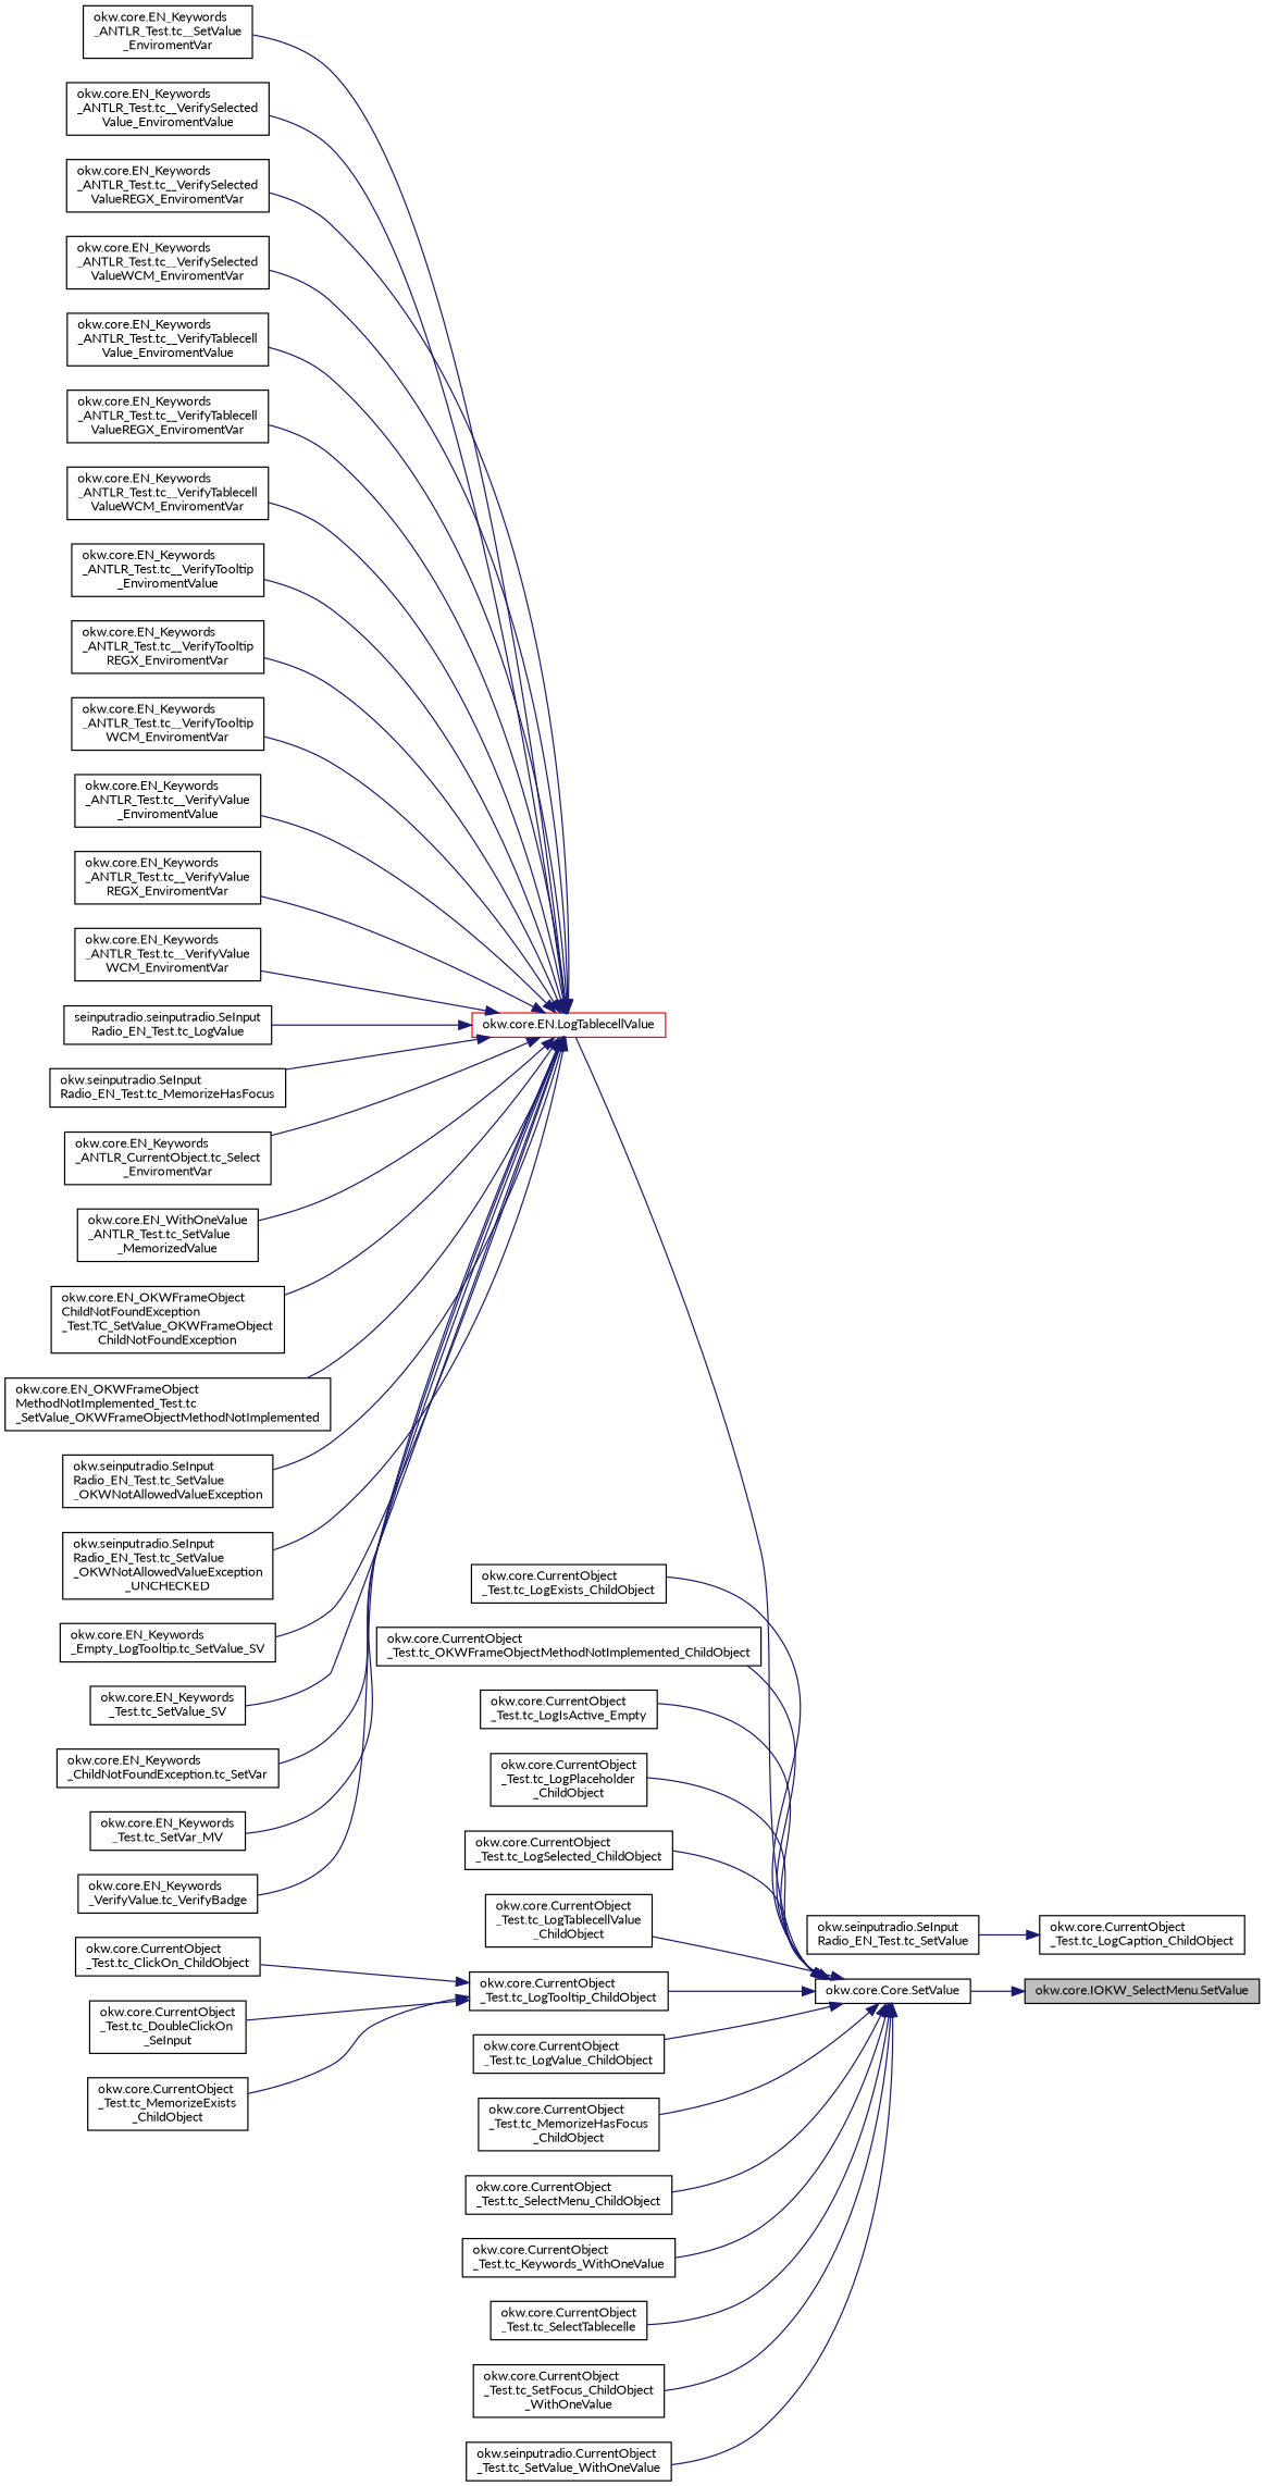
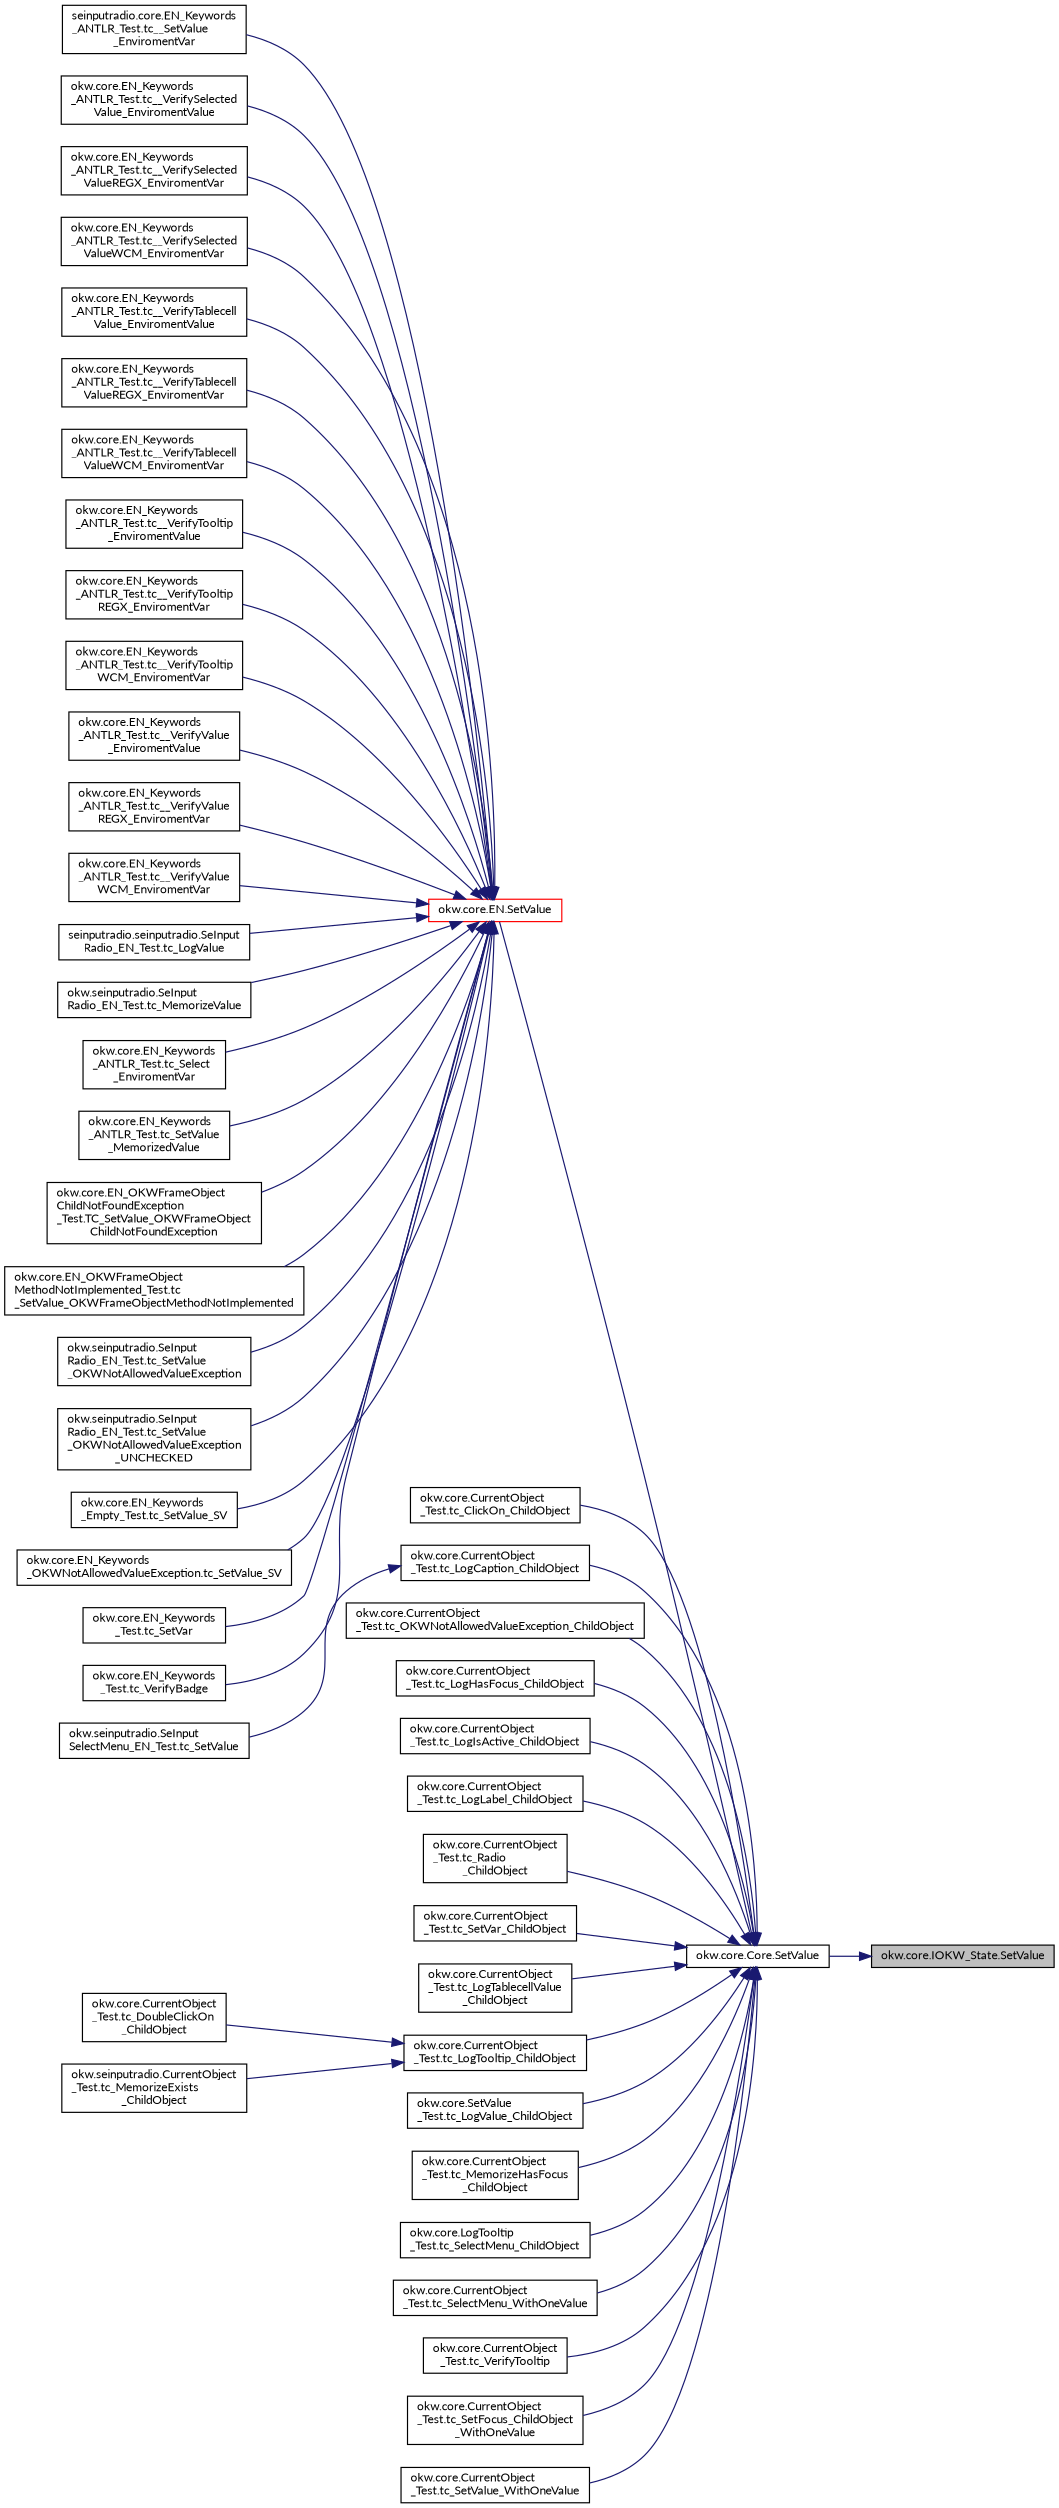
  digraph {
    fontname=Lato
    rankdir=RL
    node [color=black fillcolor=white fontname=Lato fontsize=10 shape=record style=filled]
    edge [color=midnightblue dir=back fontname=Lato fontsize=10 labelfontname=Helvetica labelfontsize=10 style=solid]
-   n1 [fillcolor=grey75 fontcolor=black height=0.2 label="okw.core.IOKW_SelectMenu.SetValue" width=0.4]
+   n1 [fillcolor=grey75 fontcolor=black height=0.2 label="okw.core.IOKW_State.SetValue" width=0.4]
    n2 [height=0.2 label="okw.core.Core.SetValue" width=0.4]
-   n3 [color=red height=0.2 label="okw.core.EN.LogTablecellValue" width=0.4]
+   n3 [color=red height=0.2 label="okw.core.EN.SetValue" width=0.4]
    n4 [height=0.2 label="okw.core.CurrentObject\l_Test.tc_ClickOn_ChildObject" width=0.4]
    n5 [height=0.2 label="okw.core.CurrentObject\l_Test.tc_LogCaption_ChildObject" width=0.4]
-   n6 [height=0.2 label="okw.core.CurrentObject\l_Test.tc_LogExists_ChildObject" width=0.4]
-   n7 [height=0.2 label="okw.core.CurrentObject\l_Test.tc_OKWFrameObjectMethodNotImplemented_ChildObject" width=0.4]
-   n8 [height=0.2 label="okw.core.CurrentObject\l_Test.tc_LogIsActive_Empty" width=0.4]
-   n10 [height=0.2 label="okw.core.CurrentObject\l_Test.tc_LogPlaceholder\l_ChildObject" width=0.4]
-   n11 [height=0.2 label="okw.core.CurrentObject\l_Test.tc_LogSelected_ChildObject" width=0.4]
+   n6 [height=0.2 label="okw.core.CurrentObject\l_Test.tc_OKWNotAllowedValueException_ChildObject" width=0.4]
+   n7 [height=0.2 label="okw.core.CurrentObject\l_Test.tc_LogHasFocus_ChildObject" width=0.4]
+   n8 [height=0.2 label="okw.core.CurrentObject\l_Test.tc_LogIsActive_ChildObject" width=0.4]
+   n9 [height=0.2 label="okw.core.CurrentObject\l_Test.tc_LogLabel_ChildObject" width=0.4]
+   n10 [height=0.2 label="okw.core.CurrentObject\l_Test.tc_Radio\l_ChildObject" width=0.4]
+   n11 [height=0.2 label="okw.core.CurrentObject\l_Test.tc_SetVar_ChildObject" width=0.4]
    n12 [height=0.2 label="okw.core.CurrentObject\l_Test.tc_LogTablecellValue\l_ChildObject" width=0.4]
    n13 [height=0.2 label="okw.core.CurrentObject\l_Test.tc_LogTooltip_ChildObject" width=0.4]
-   n14 [height=0.2 label="okw.core.CurrentObject\l_Test.tc_LogValue_ChildObject" width=0.4]
+   n14 [height=0.2 label="okw.core.SetValue\l_Test.tc_LogValue_ChildObject" width=0.4]
    n15 [height=0.2 label="okw.core.CurrentObject\l_Test.tc_MemorizeHasFocus\l_ChildObject" width=0.4]
-   n16 [height=0.2 label="okw.core.CurrentObject\l_Test.tc_SelectMenu_ChildObject" width=0.4]
-   n17 [height=0.2 label="okw.core.CurrentObject\l_Test.tc_Keywords_WithOneValue" width=0.4]
-   n18 [height=0.2 label="okw.core.CurrentObject\l_Test.tc_SelectTablecelle" width=0.4]
+   n16 [height=0.2 label="okw.core.LogTooltip\l_Test.tc_SelectMenu_ChildObject" width=0.4]
+   n17 [height=0.2 label="okw.core.CurrentObject\l_Test.tc_SelectMenu_WithOneValue" width=0.4]
+   n18 [height=0.2 label="okw.core.CurrentObject\l_Test.tc_VerifyTooltip" width=0.4]
    n19 [height=0.2 label="okw.core.CurrentObject\l_Test.tc_SetFocus_ChildObject\l_WithOneValue" width=0.4]
-   n20 [height=0.2 label="okw.seinputradio.CurrentObject\l_Test.tc_SetValue_WithOneValue" width=0.4]
-   n21 [height=0.2 label="okw.core.EN_Keywords\l_ANTLR_Test.tc__SetValue\l_EnviromentVar" width=0.4]
+   n20 [height=0.2 label="okw.core.CurrentObject\l_Test.tc_SetValue_WithOneValue" width=0.4]
+   n21 [height=0.2 label="seinputradio.core.EN_Keywords\l_ANTLR_Test.tc__SetValue\l_EnviromentVar" width=0.4]
    n22 [height=0.2 label="okw.core.EN_Keywords\l_ANTLR_Test.tc__VerifySelected\lValue_EnviromentValue" width=0.4]
    n23 [height=0.2 label="okw.core.EN_Keywords\l_ANTLR_Test.tc__VerifySelected\lValueREGX_EnviromentVar" width=0.4]
    n24 [height=0.2 label="okw.core.EN_Keywords\l_ANTLR_Test.tc__VerifySelected\lValueWCM_EnviromentVar" width=0.4]
    n25 [height=0.2 label="okw.core.EN_Keywords\l_ANTLR_Test.tc__VerifyTablecell\lValue_EnviromentValue" width=0.4]
    n26 [height=0.2 label="okw.core.EN_Keywords\l_ANTLR_Test.tc__VerifyTablecell\lValueREGX_EnviromentVar" width=0.4]
    n27 [height=0.2 label="okw.core.EN_Keywords\l_ANTLR_Test.tc__VerifyTablecell\lValueWCM_EnviromentVar" width=0.4]
    n28 [height=0.2 label="okw.core.EN_Keywords\l_ANTLR_Test.tc__VerifyTooltip\l_EnviromentValue" width=0.4]
    n29 [height=0.2 label="okw.core.EN_Keywords\l_ANTLR_Test.tc__VerifyTooltip\lREGX_EnviromentVar" width=0.4]
    n30 [height=0.2 label="okw.core.EN_Keywords\l_ANTLR_Test.tc__VerifyTooltip\lWCM_EnviromentVar" width=0.4]
    n31 [height=0.2 label="okw.core.EN_Keywords\l_ANTLR_Test.tc__VerifyValue\l_EnviromentValue" width=0.4]
    n32 [height=0.2 label="okw.core.EN_Keywords\l_ANTLR_Test.tc__VerifyValue\lREGX_EnviromentVar" width=0.4]
    n33 [height=0.2 label="okw.core.EN_Keywords\l_ANTLR_Test.tc__VerifyValue\lWCM_EnviromentVar" width=0.4]
    n34 [height=0.2 label="seinputradio.seinputradio.SeInput\lRadio_EN_Test.tc_LogValue" width=0.4]
-   n35 [height=0.2 label="okw.seinputradio.SeInput\lRadio_EN_Test.tc_MemorizeHasFocus" width=0.4]
-   n36 [height=0.2 label="okw.core.EN_Keywords\l_ANTLR_CurrentObject.tc_Select\l_EnviromentVar" width=0.4]
-   n37 [height=0.2 label="okw.core.EN_WithOneValue\l_ANTLR_Test.tc_SetValue\l_MemorizedValue" width=0.4]
+   n35 [height=0.2 label="okw.seinputradio.SeInput\lRadio_EN_Test.tc_MemorizeValue" width=0.4]
+   n36 [height=0.2 label="okw.core.EN_Keywords\l_ANTLR_Test.tc_Select\l_EnviromentVar" width=0.4]
+   n37 [height=0.2 label="okw.core.EN_Keywords\l_ANTLR_Test.tc_SetValue\l_MemorizedValue" width=0.4]
    n38 [height=0.2 label="okw.core.EN_OKWFrameObject\lChildNotFoundException\l_Test.TC_SetValue_OKWFrameObject\lChildNotFoundException" width=0.4]
    n39 [height=0.2 label="okw.core.EN_OKWFrameObject\lMethodNotImplemented_Test.tc\l_SetValue_OKWFrameObjectMethodNotImplemented" width=0.4]
    n40 [height=0.2 label="okw.seinputradio.SeInput\lRadio_EN_Test.tc_SetValue\l_OKWNotAllowedValueException" width=0.4]
    n41 [height=0.2 label="okw.seinputradio.SeInput\lRadio_EN_Test.tc_SetValue\l_OKWNotAllowedValueException\l_UNCHECKED" width=0.4]
-   n42 [height=0.2 label="okw.core.EN_Keywords\l_Empty_LogTooltip.tc_SetValue_SV" width=0.4]
-   n43 [height=0.2 label="okw.core.EN_Keywords\l_Test.tc_SetValue_SV" width=0.4]
-   n44 [height=0.2 label="okw.core.EN_Keywords\l_ChildNotFoundException.tc_SetVar" width=0.4]
-   n45 [height=0.2 label="okw.core.EN_Keywords\l_Test.tc_SetVar_MV" width=0.4]
-   n46 [height=0.2 label="okw.core.EN_Keywords\l_VerifyValue.tc_VerifyBadge" width=0.4]
-   n47 [height=0.2 label="okw.core.CurrentObject\l_Test.tc_DoubleClickOn\l_SeInput" width=0.4]
-   n48 [height=0.2 label="okw.seinputradio.SeInput\lRadio_EN_Test.tc_SetValue" width=0.4]
-   n49 [height=0.2 label="okw.core.CurrentObject\l_Test.tc_MemorizeExists\l_ChildObject" width=0.4]
+   n42 [height=0.2 label="okw.core.EN_Keywords\l_Empty_Test.tc_SetValue_SV" width=0.4]
+   n43 [height=0.2 label="okw.core.EN_Keywords\l_OKWNotAllowedValueException.tc_SetValue_SV" width=0.4]
+   n44 [height=0.2 label="okw.core.EN_Keywords\l_Test.tc_SetVar" width=0.4]
+   n46 [height=0.2 label="okw.core.EN_Keywords\l_Test.tc_VerifyBadge" width=0.4]
+   n47 [height=0.2 label="okw.core.CurrentObject\l_Test.tc_DoubleClickOn\l_ChildObject" width=0.4]
+   n48 [height=0.2 label="okw.seinputradio.SeInput\lSelectMenu_EN_Test.tc_SetValue" width=0.4]
+   n49 [height=0.2 label="okw.seinputradio.CurrentObject\l_Test.tc_MemorizeExists\l_ChildObject" width=0.4]
    n1 -> n2
    n2 -> n3
-   n13 -> n4
+   n2 -> n4
+   n2 -> n5
    n2 -> n6
    n2 -> n7
    n2 -> n8
+   n2 -> n9
    n2 -> n10
    n2 -> n11
    n2 -> n12
    n2 -> n13
    n2 -> n14
    n2 -> n15
    n2 -> n16
    n2 -> n17
    n2 -> n18
    n2 -> n19
    n2 -> n20
    n3 -> n21
    n3 -> n22
    n3 -> n23
    n3 -> n24
    n3 -> n25
    n3 -> n26
    n3 -> n27
    n3 -> n28
    n3 -> n29
    n3 -> n30
    n3 -> n31
    n3 -> n32
    n3 -> n33
    n3 -> n34
    n3 -> n35
    n3 -> n36
    n3 -> n37
    n3 -> n38
    n3 -> n39
    n3 -> n40
    n3 -> n41
    n3 -> n42
    n3 -> n43
    n3 -> n44
-   n3 -> n45
    n3 -> n46
    n5 -> n48
    n13 -> n47
    n13 -> n49
  }
